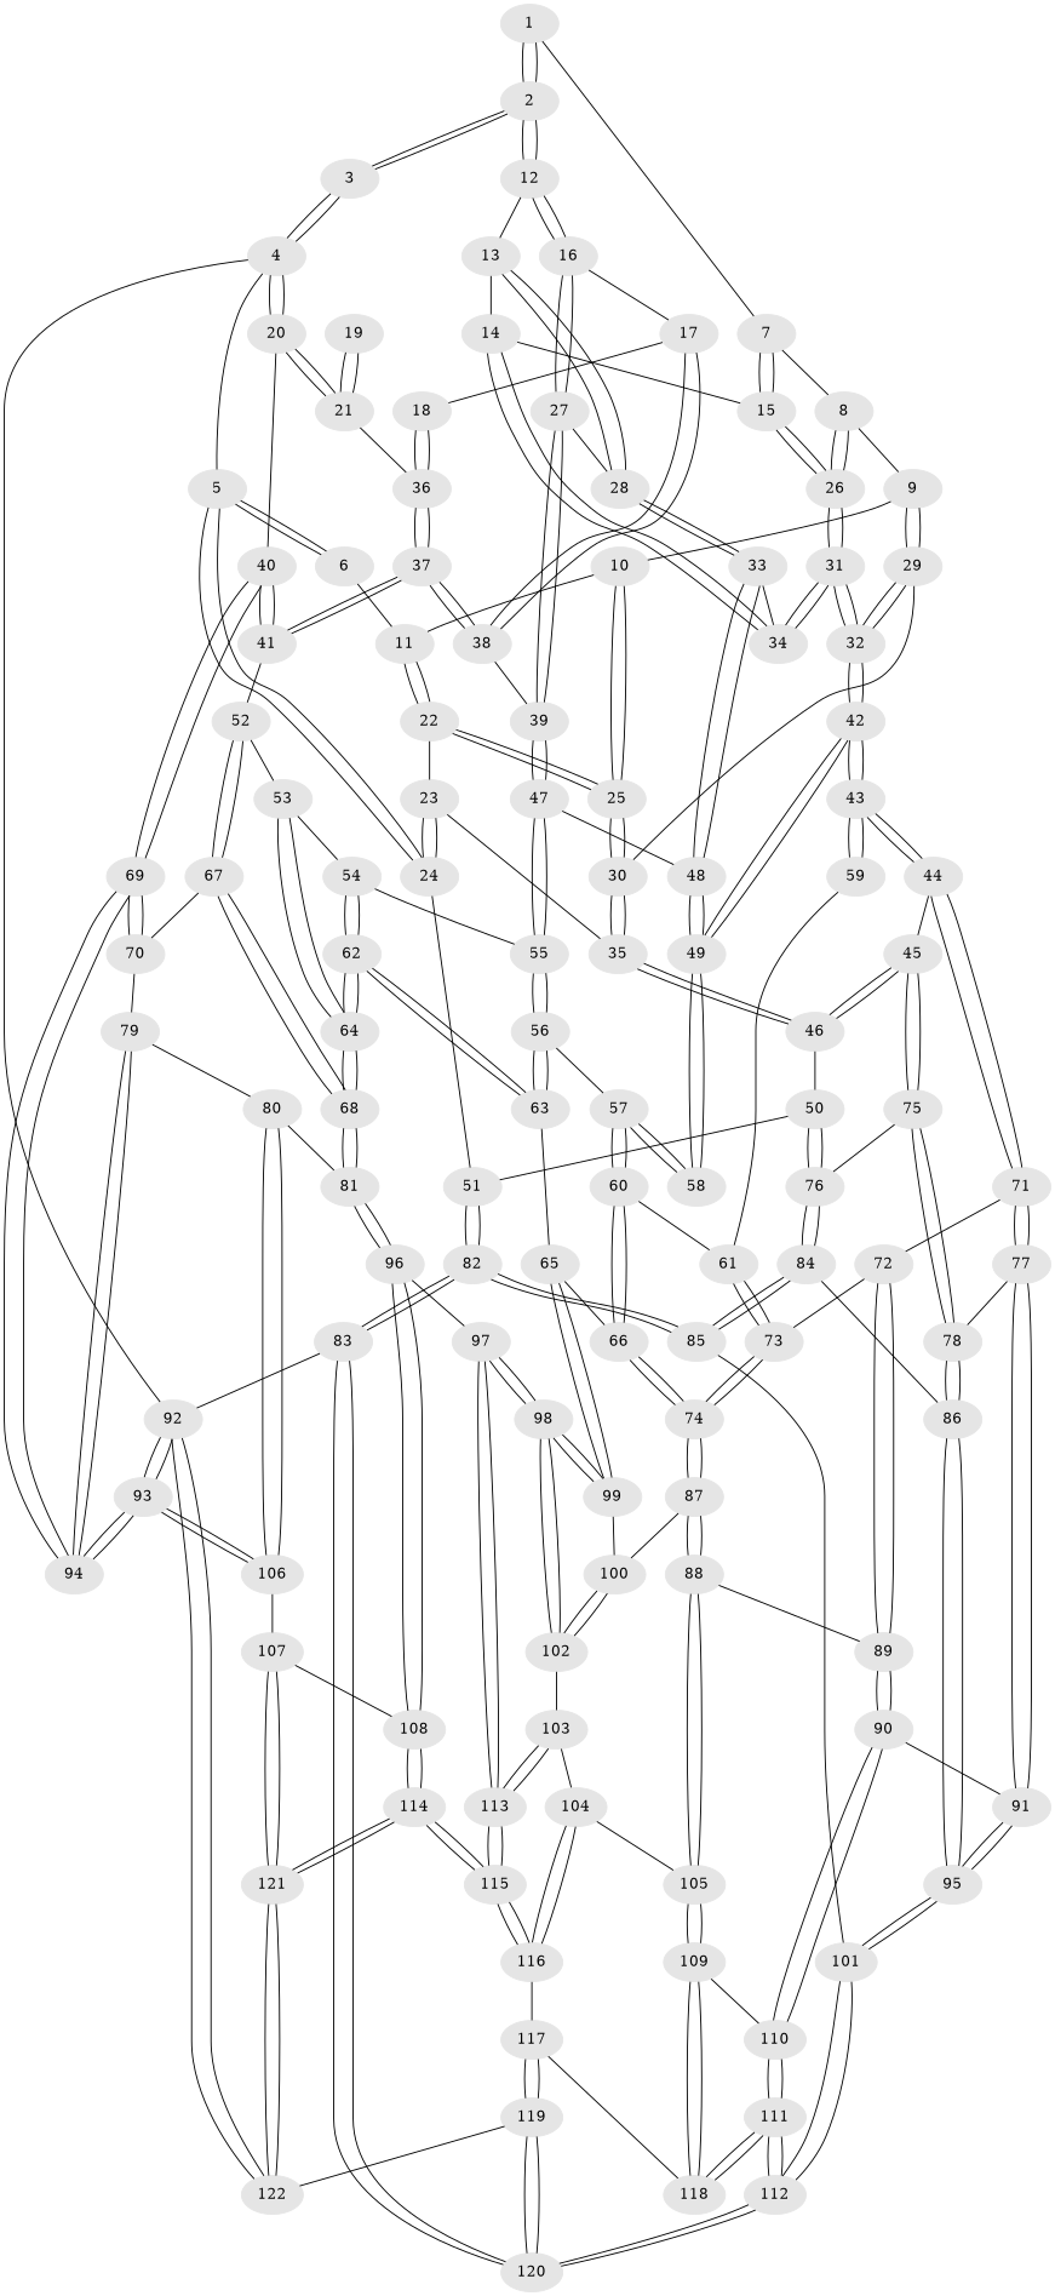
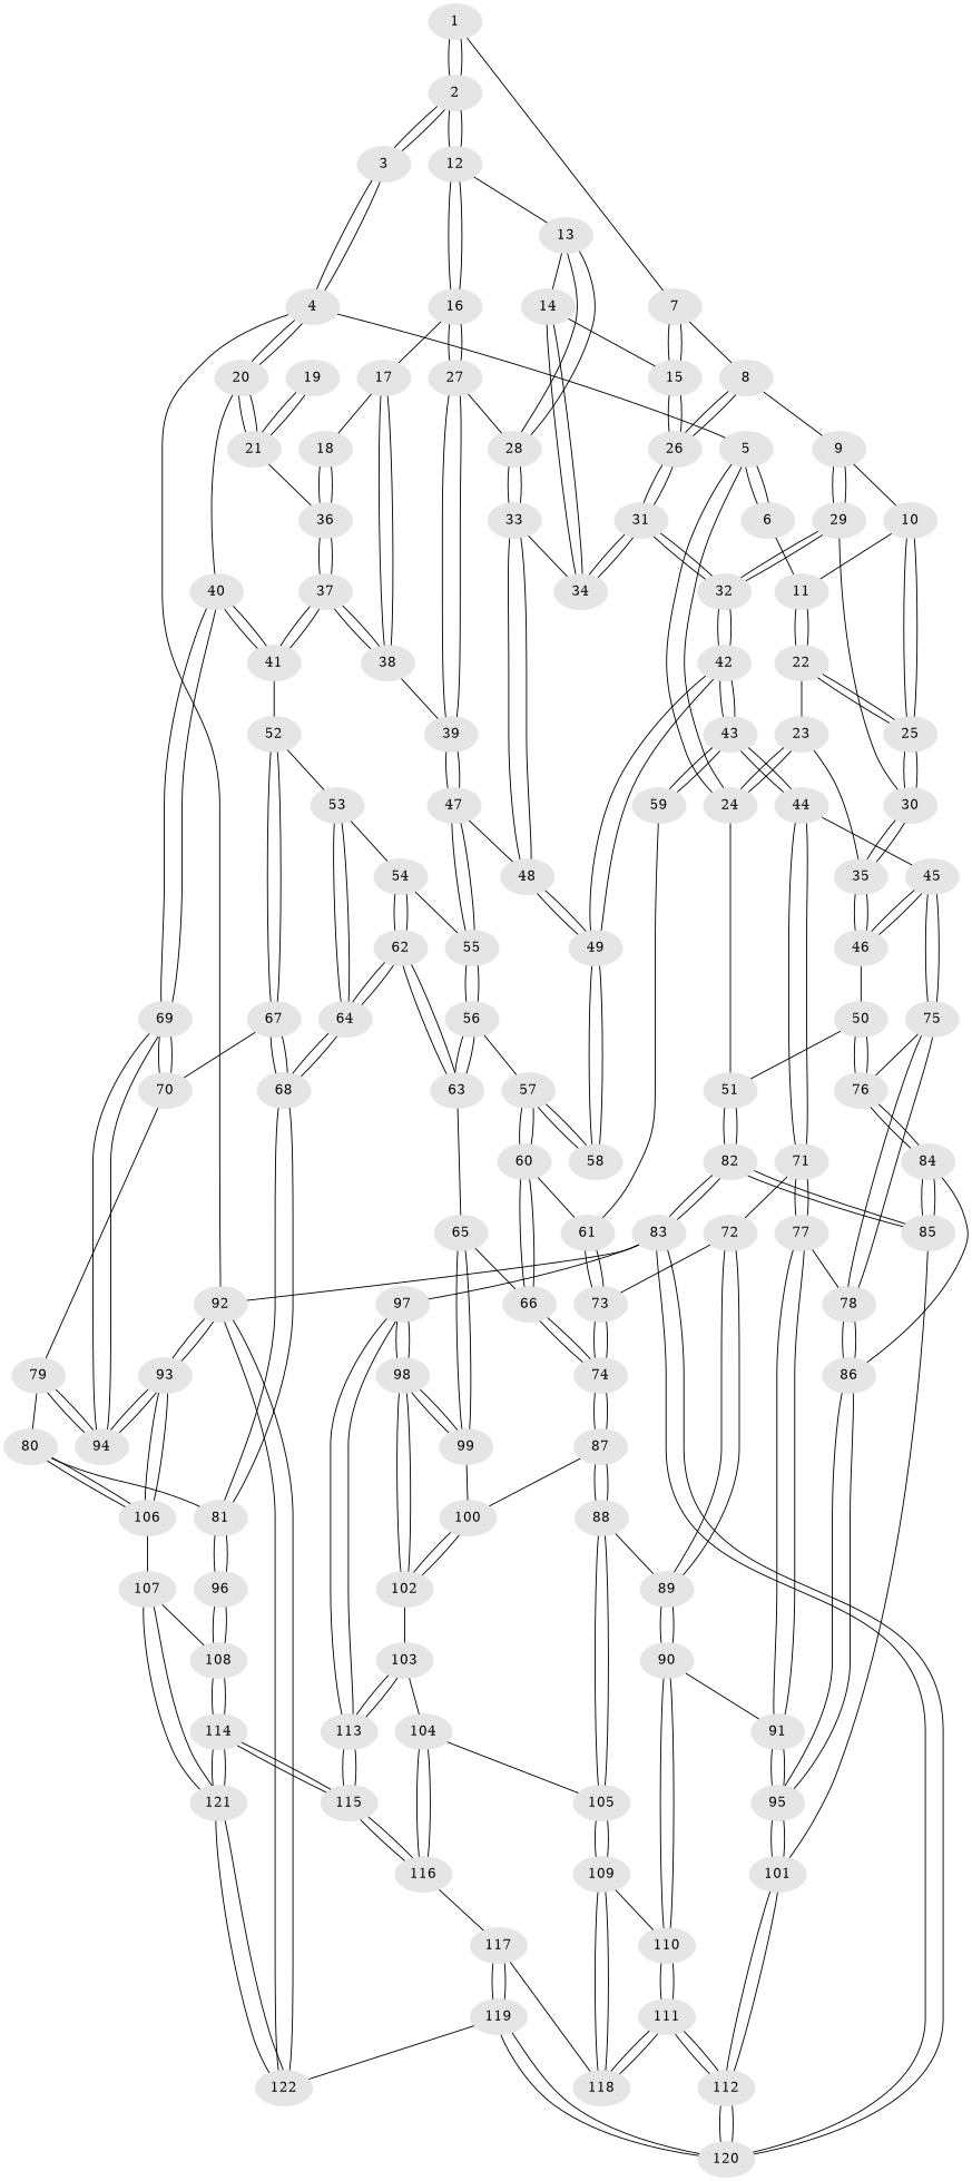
  graph {
    node [color=gray90 style=filled]
    1
    2
    7
    3
    12
    8
    15
    4
    13
    16
    5
    20
    92
    6
    24
    21
    40
    93
    122
    11
    51
    83
    120
    22
    9
    26
    10
    29
    31
    25
    30
    32
    23
    14
    28
    17
    27
    34
    33
    18
    38
    39
    36
    19
    37
    41
    69
    35
    46
    82
    47
    48
    42
    43
    49
    50
    52
    55
    70
    94
    53
    67
    44
    59
    58
    45
    71
    61
    75
    72
    77
    76
    78
    56
    84
    85
    54
    64
    68
    62
    63
    57
    60
    65
    66
    73
    74
    99
    81
    100
    87
    79
    96
    80
    89
    91
    90
    88
    86
    95
    106
    107
    97
    108
    101
    112
    105
    102
    109
    110
    111
    98
    113
    114
    115
    103
    104
    116
    117
    118
    121
    119
    1 -- 2
    1 -- 2
    1 -- 7
    2 -- 3
    2 -- 3
    2 -- 12
    2 -- 12
    7 -- 8
    7 -- 15
    7 -- 15
    3 -- 4
    3 -- 4
    12 -- 13
    12 -- 16
    12 -- 16
    8 -- 9
    8 -- 26
    8 -- 26
    15 -- 26
    15 -- 26
    4 -- 5
    4 -- 20
    4 -- 20
    4 -- 92
    13 -- 14
    13 -- 28
    13 -- 28
    16 -- 17
    16 -- 27
    16 -- 27
    5 -- 6
    5 -- 6
    5 -- 24
    5 -- 24
    20 -- 21
    20 -- 21
    20 -- 40
    92 -- 93
    92 -- 93
    92 -- 122
    92 -- 122
    6 -- 11
    24 -- 51
    21 -- 36
    40 -- 41
    40 -- 41
    40 -- 69
    40 -- 69
    93 -- 94
    93 -- 94
    93 -- 106
    93 -- 106
    11 -- 22
    11 -- 22
    51 -- 82
    51 -- 82
    83 -- 92
    83 -- 120
    83 -- 120
    22 -- 25
    22 -- 25
    22 -- 23
    9 -- 10
    9 -- 29
    9 -- 29
    26 -- 31
    26 -- 31
    10 -- 11
    10 -- 25
    10 -- 25
    29 -- 30
    29 -- 32
    29 -- 32
    31 -- 32
    31 -- 32
    31 -- 34
    31 -- 34
    25 -- 30
    25 -- 30
    30 -- 35
    30 -- 35
    32 -- 42
    32 -- 42
    23 -- 24
    23 -- 24
    23 -- 35
    14 -- 15
    14 -- 34
    14 -- 34
    28 -- 33
    28 -- 33
    17 -- 18
    17 -- 38
    17 -- 38
    27 -- 28
    27 -- 39
    27 -- 39
    33 -- 34
    33 -- 48
    33 -- 48
    18 -- 36
    18 -- 36
    38 -- 39
    39 -- 47
    39 -- 47
    36 -- 37
    36 -- 37
    19 -- 21
    19 -- 21
    37 -- 38
    37 -- 38
    37 -- 41
    37 -- 41
    41 -- 52
    69 -- 70
    69 -- 70
    69 -- 94
    69 -- 94
    35 -- 46
    35 -- 46
    46 -- 50
    82 -- 83
    82 -- 83
    82 -- 85
    82 -- 85
    47 -- 48
    47 -- 55
    47 -- 55
    48 -- 49
    48 -- 49
    42 -- 43
    42 -- 43
    42 -- 49
    42 -- 49
    43 -- 44
    43 -- 44
    43 -- 59
    43 -- 59
    49 -- 58
    49 -- 58
    50 -- 51
    50 -- 76
    50 -- 76
    52 -- 53
    52 -- 67
    52 -- 67
    55 -- 56
    55 -- 56
    70 -- 79
    53 -- 54
    53 -- 64
    53 -- 64
    67 -- 70
    67 -- 68
    67 -- 68
    44 -- 45
    44 -- 71
    44 -- 71
    59 -- 61
    45 -- 46
    45 -- 46
    45 -- 75
    45 -- 75
    71 -- 72
    71 -- 77
    71 -- 77
    61 -- 73
    61 -- 73
    75 -- 76
    75 -- 78
    75 -- 78
    72 -- 73
    72 -- 89
    72 -- 89
    77 -- 78
    77 -- 91
    77 -- 91
    76 -- 84
    76 -- 84
    78 -- 86
    78 -- 86
    56 -- 63
    56 -- 63
    56 -- 57
    84 -- 85
    84 -- 85
    84 -- 86
    85 -- 101
    54 -- 55
    54 -- 62
    54 -- 62
    64 -- 68
    64 -- 68
    68 -- 81
    68 -- 81
    62 -- 64
    62 -- 64
    62 -- 63
    62 -- 63
    63 -- 65
    57 -- 58
    57 -- 58
    57 -- 60
    57 -- 60
    60 -- 61
    60 -- 66
    60 -- 66
    65 -- 66
    65 -- 99
    65 -- 99
    66 -- 74
    66 -- 74
    73 -- 74
    73 -- 74
    74 -- 87
    74 -- 87
    99 -- 100
    81 -- 96
    81 -- 96
    100 -- 102
    100 -- 102
    87 -- 100
    87 -- 88
    87 -- 88
    79 -- 94
    79 -- 94
    79 -- 80
-   96 -- 97
+   83 -- 97
    96 -- 108
    96 -- 108
    80 -- 81
    80 -- 106
    80 -- 106
    89 -- 90
    89 -- 90
    91 -- 95
    91 -- 95
    90 -- 91
    90 -- 110
    90 -- 110
    88 -- 89
    88 -- 105
    88 -- 105
    86 -- 95
    86 -- 95
    95 -- 101
    95 -- 101
    106 -- 107
    107 -- 108
    107 -- 121
    107 -- 121
    97 -- 98
    97 -- 98
    97 -- 113
    97 -- 113
    108 -- 114
    108 -- 114
    101 -- 112
    101 -- 112
    112 -- 120
    112 -- 120
    105 -- 109
    105 -- 109
    102 -- 103
    109 -- 110
    109 -- 118
    109 -- 118
    110 -- 111
    110 -- 111
    111 -- 112
    111 -- 112
    111 -- 118
    111 -- 118
    98 -- 99
    98 -- 99
    98 -- 102
    98 -- 102
    113 -- 115
    113 -- 115
    114 -- 115
    114 -- 115
    114 -- 121
    114 -- 121
    115 -- 116
    115 -- 116
    103 -- 113
    103 -- 113
    103 -- 104
    104 -- 105
    104 -- 116
    104 -- 116
    116 -- 117
    117 -- 118
    117 -- 119
    117 -- 119
    121 -- 122
    121 -- 122
    119 -- 122
    119 -- 120
    119 -- 120
  }
